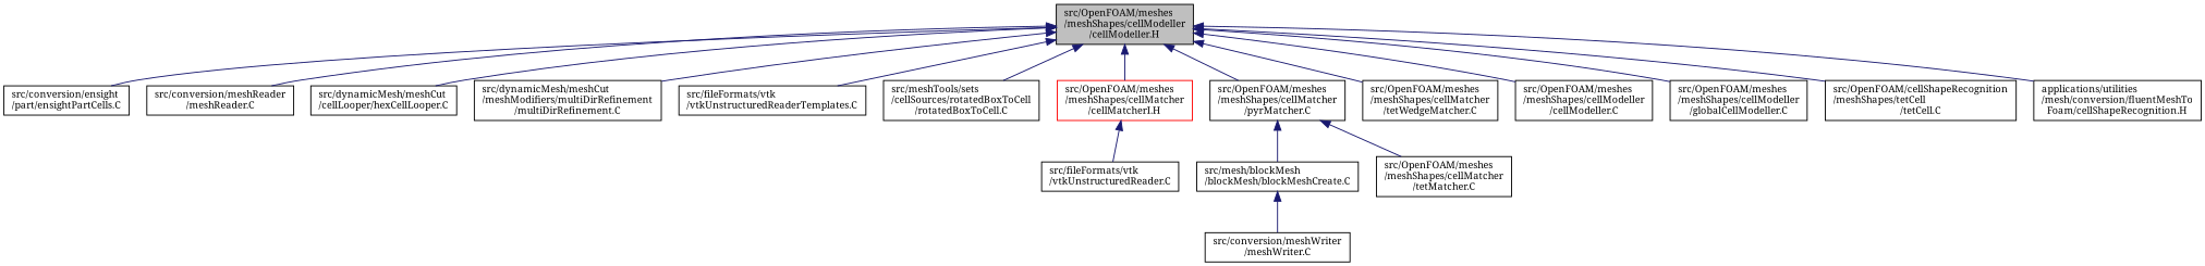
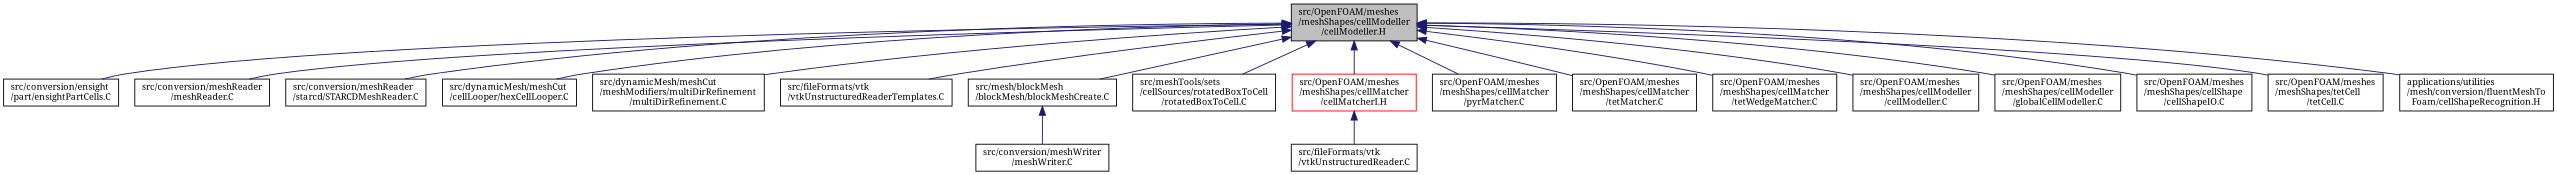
  digraph {
    fontname="Noto Serif"
    node [color=black fontname="Noto Serif" fontsize=10 shape=record]
    edge [color=midnightblue dir=back fontname="Noto Serif" fontsize=10 labelfontname=Helvetica labelfontsize=10 style=solid]
    n1 [fillcolor=grey75 fontcolor=black height=0.2 label="src/OpenFOAM/meshes\l/meshShapes/cellModeller\l/cellModeller.H" style=filled width=0.4]
    n2 [height=0.2 label="src/conversion/ensight\l/part/ensightPartCells.C" width=0.4]
    n3 [height=0.2 label="src/conversion/meshReader\l/meshReader.C" width=0.4]
+   n4 [height=0.2 label="src/conversion/meshReader\l/starcd/STARCDMeshReader.C" width=0.4]
    n5 [height=0.2 label="src/dynamicMesh/meshCut\l/cellLooper/hexCellLooper.C" width=0.4]
    n6 [height=0.2 label="src/dynamicMesh/meshCut\l/meshModifiers/multiDirRefinement\l/multiDirRefinement.C" width=0.4]
    n7 [height=0.2 label="src/fileFormats/vtk\l/vtkUnstructuredReaderTemplates.C" width=0.4]
    n8 [height=0.2 label="src/mesh/blockMesh\l/blockMesh/blockMeshCreate.C" width=0.4]
    n9 [height=0.2 label="src/meshTools/sets\l/cellSources/rotatedBoxToCell\l/rotatedBoxToCell.C" width=0.4]
    n10 [color=red height=0.2 label="src/OpenFOAM/meshes\l/meshShapes/cellMatcher\l/cellMatcherI.H" width=0.4]
    n11 [height=0.2 label="src/OpenFOAM/meshes\l/meshShapes/cellMatcher\l/pyrMatcher.C" width=0.4]
    n12 [height=0.2 label="src/OpenFOAM/meshes\l/meshShapes/cellMatcher\l/tetMatcher.C" width=0.4]
    n13 [height=0.2 label="src/OpenFOAM/meshes\l/meshShapes/cellMatcher\l/tetWedgeMatcher.C" width=0.4]
    n14 [height=0.2 label="src/OpenFOAM/meshes\l/meshShapes/cellModeller\l/cellModeller.C" width=0.4]
    n15 [height=0.2 label="src/OpenFOAM/meshes\l/meshShapes/cellModeller\l/globalCellModeller.C" width=0.4]
-   n17 [height=0.2 label="src/OpenFOAM/cellShapeRecognition\l/meshShapes/tetCell\l/tetCell.C" width=0.4]
+   n16 [height=0.2 label="src/OpenFOAM/meshes\l/meshShapes/cellShape\l/cellShapeIO.C" width=0.4]
+   n17 [height=0.2 label="src/OpenFOAM/meshes\l/meshShapes/tetCell\l/tetCell.C" width=0.4]
    n18 [height=0.2 label="applications/utilities\l/mesh/conversion/fluentMeshTo\lFoam/cellShapeRecognition.H" width=0.4]
    n19 [height=0.2 label="src/conversion/meshWriter\l/meshWriter.C" width=0.4]
    n20 [height=0.2 label="src/fileFormats/vtk\l/vtkUnstructuredReader.C" width=0.4]
    n1 -> n2
    n1 -> n3
+   n1 -> n4
    n1 -> n5
    n1 -> n6
    n1 -> n7
-   n11 -> n8
+   n1 -> n8
    n1 -> n9
    n1 -> n10
    n1 -> n11
-   n11 -> n12
+   n1 -> n12
    n1 -> n13
    n1 -> n14
    n1 -> n15
+   n1 -> n16
    n1 -> n17
    n1 -> n18
    n8 -> n19
    n10 -> n20
  }
